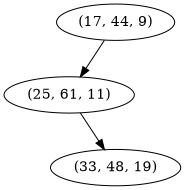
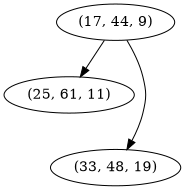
  digraph {
    n1 [label="(17, 44, 9)"]
    "(25, 61, 11)"
    "(33, 48, 19)"
    n1 -> "(25, 61, 11)"
-   "(25, 61, 11)" -> "(33, 48, 19)"
+   n1 -> "(33, 48, 19)"
  }
